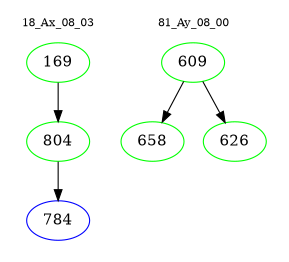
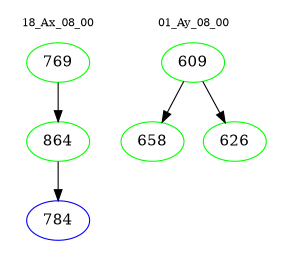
  digraph {
    node [color=green]
    edge [color=black]
-   n1 [label=169]
+   n1 [label=769]
    n2 [color=blue label=784]
-   n3 [label=804]
+   n3 [label=864]
    n4 [label=609]
    n5 [label=658]
    n6 [label=626]
    subgraph cluster_1 {
      color=white
      fontsize=10
-     label="18_Ax_08_03"
+     label="18_Ax_08_00"
      n1
      n2
      n3
    }
    subgraph cluster_2 {
      color=white
      fontsize=10
-     label="81_Ay_08_00"
+     label="01_Ay_08_00"
      n4
      n5
      n6
    }
    n1 -> n3
    n3 -> n2
    n4 -> n5
    n4 -> n6
  }
